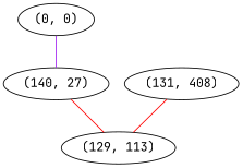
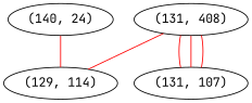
  graph {
    fontname="JetBrains Mono"
    node [fontname="JetBrains Mono"]
    edge [color=red fontname="JetBrains Mono" weight=1]
-   "(0, 0)"
-   "(140, 27)"
-   "(129, 113)"
+   "(140, 27)" [label="(140, 24)"]
+   "(129, 113)" [label="(129, 114)"]
    n4 [label="(131, 408)"]
-   "(0, 0)" -- "(140, 27)" [color=purple weight=4]
+   "(131, 107)"
    "(140, 27)" -- "(129, 113)"
    n4 -- "(129, 113)"
+   n4 -- "(131, 107)"
+   n4 -- "(131, 107)"
+   n4 -- "(131, 107)"
  }
